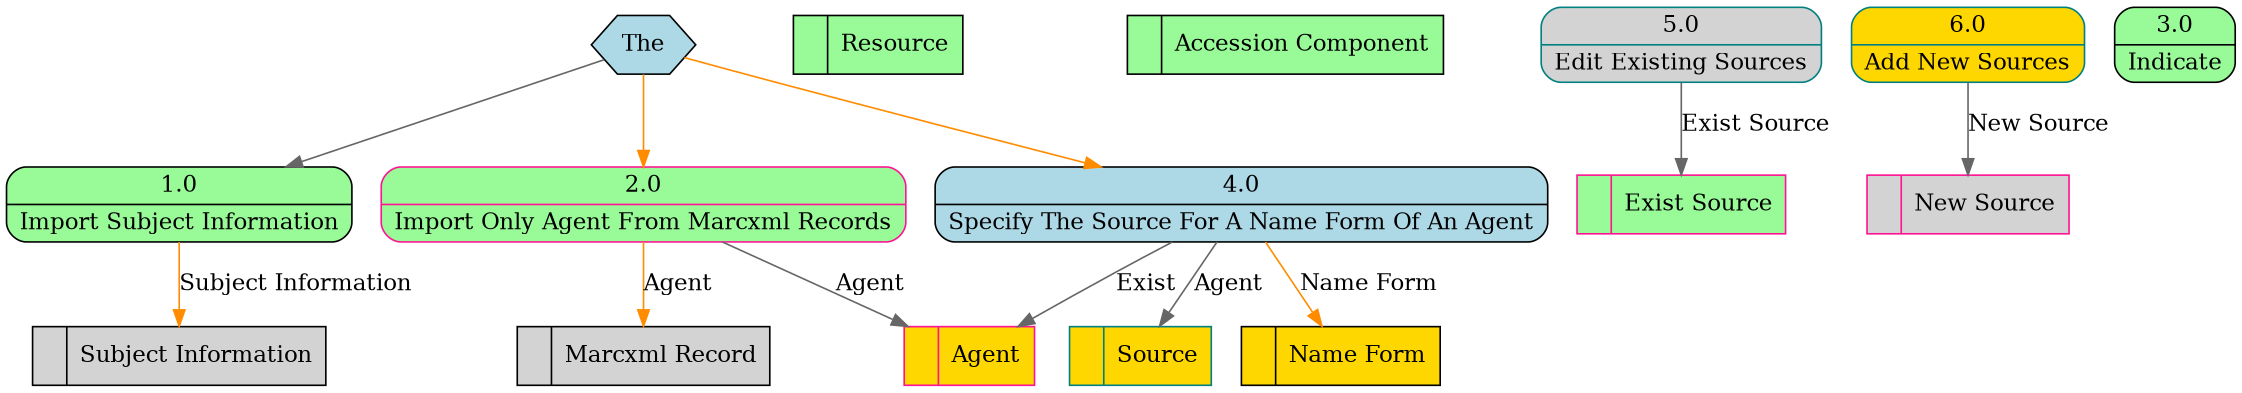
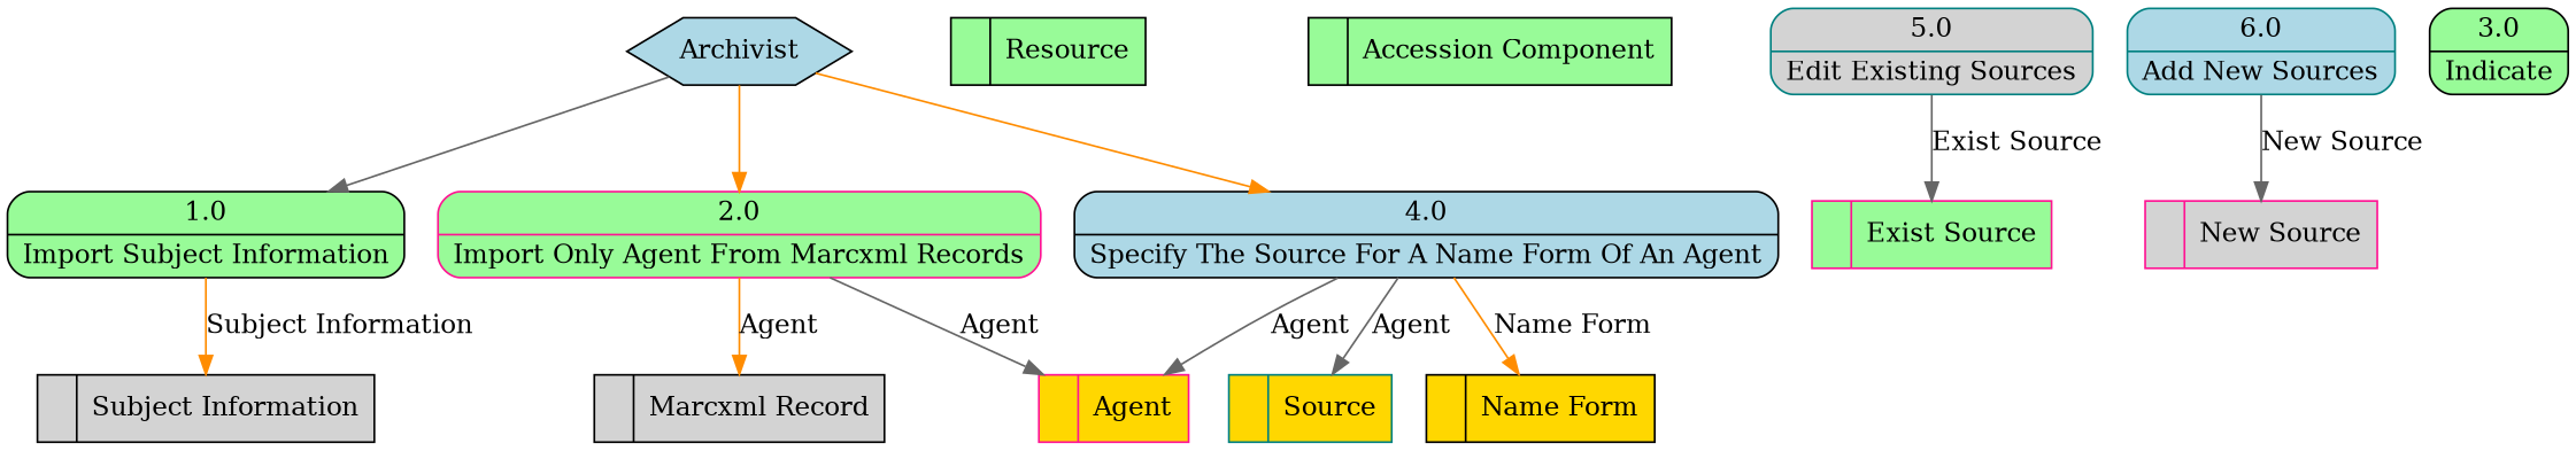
  digraph {
    node [color=black fillcolor=palegreen shape=record style=filled]
    edge [color=gray40]
    n1 [fillcolor=lightgrey label="<f0>  |<f1> Subject Information "]
    n2 [color=deeppink fillcolor=gold label="<f0>  |<f1> Agent "]
    n3 [label="<f0>  |<f1> Resource "]
    n4 [color=teal fillcolor=gold label="<f0>  |<f1> Source "]
    n5 [label="<f0>  |<f1> Accession Component "]
    n6 [fillcolor=gold label="<f0>  |<f1> Name Form "]
    n7 [color=deeppink label="<f0>  |<f1> Exist Source "]
    n8 [color=deeppink fillcolor=lightgrey label="<f0>  |<f1> New Source "]
    n9 [fillcolor=lightgrey label="<f0>  |<f1> Marcxml Record "]
-   n10 [fillcolor=lightblue label=The shape=hexagon]
+   n10 [fillcolor=lightblue label=Archivist shape=hexagon]
    n11 [label="{<f0> 1.0|<f1> Import Subject Information }" shape=Mrecord]
    n12 [color=deeppink label="{<f0> 2.0|<f1> Import Only Agent From Marcxml Records }" shape=Mrecord]
    n13 [fillcolor=lightblue label="{<f0> 4.0|<f1> Specify The Source For A Name Form Of An Agent }" shape=Mrecord]
-   n14 [color=teal fillcolor=gold label="{<f0> 6.0|<f1> Add New Sources }" shape=Mrecord]
+   n14 [color=teal fillcolor=lightblue label="{<f0> 6.0|<f1> Add New Sources }" shape=Mrecord]
    n15 [label="{<f0> 3.0|<f1> Indicate }" shape=Mrecord]
    n16 [color=teal fillcolor=lightgrey label="{<f0> 5.0|<f1> Edit Existing Sources }" shape=Mrecord]
    n10 -> n11
    n10 -> n12 [color=darkorange]
    n10 -> n13 [color=darkorange]
    n11 -> n1 [color=darkorange label="Subject Information"]
    n12 -> n2 [label=Agent]
    n12 -> n9 [color=darkorange label=Agent]
-   n13 -> n2 [label=Exist]
+   n13 -> n2 [label=Agent]
    n13 -> n4 [label=Agent]
    n13 -> n6 [color=darkorange label="Name Form"]
    n14 -> n8 [label="New Source"]
    n16 -> n7 [label="Exist Source"]
  }
